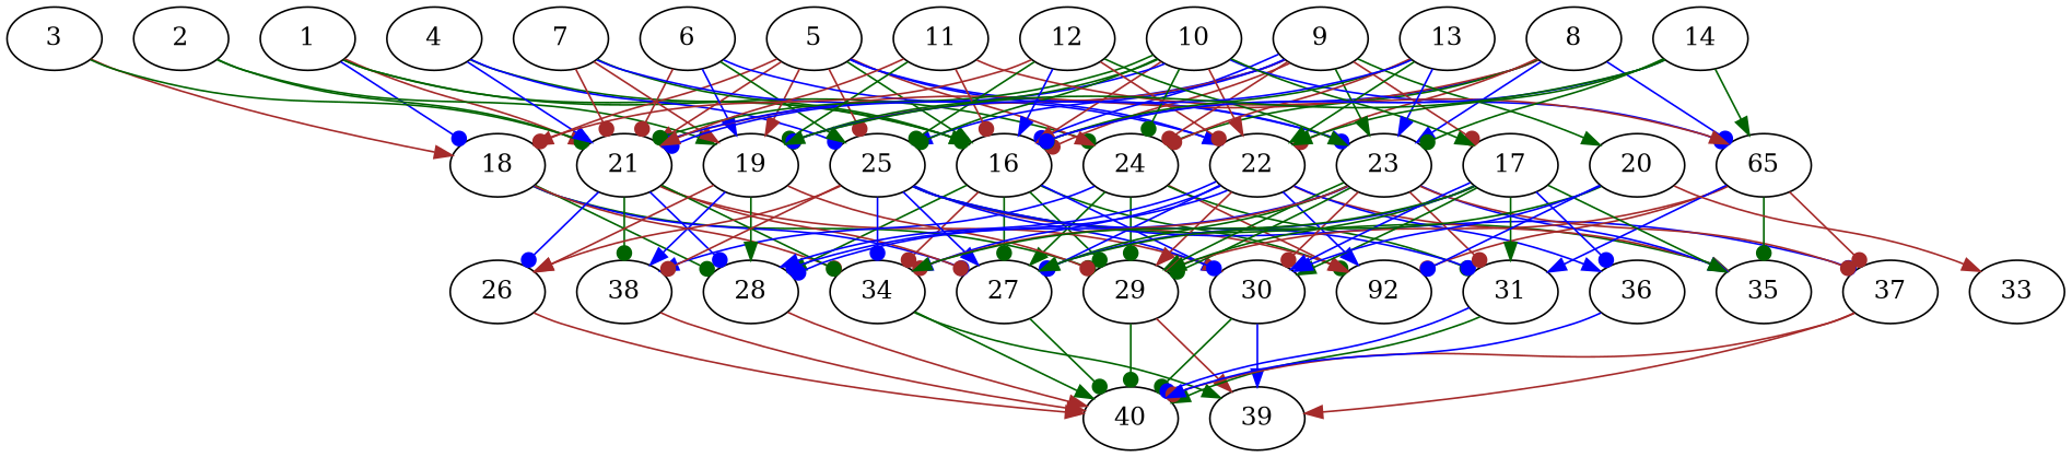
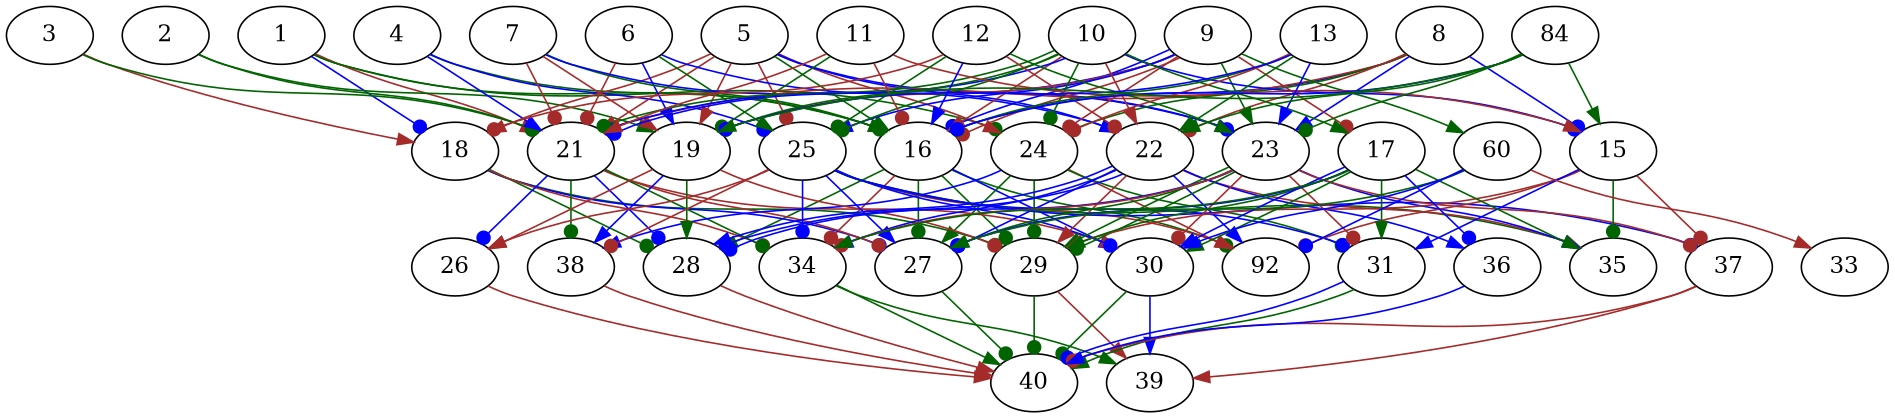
  digraph {
    node [alpha=0.04]
    edge [arrowhead=dot color=darkgreen]
    1 [alpha=0.03 expect_size=43071488]
    16 [alpha=0.15 expect_size=24721408]
    18 [alpha=0.16 expect_size=27437056]
    21 [expect_size=51968000]
    24 [alpha=0.09 expect_size=34960384]
    29 [alpha=0.02 expect_size=32606208]
    n7 [alpha=0.14 expect_size=46819328 label=92]
    27 [alpha=0.20 expect_size=45700096]
    28 [alpha=0.17 expect_size=41270272]
    30 [alpha=0.14 expect_size=45421568]
    34 [expect_size=22948864]
    26 [alpha=0.16 expect_size=9933824]
    38 [alpha=0.15 expect_size=49166336]
    31 [expect_size=37549056]
    40 [alpha=0.17 expect_size=45471744]
    39 [alpha=0.03 expect_size=41477120]
    2 [expect_size=48444416]
    19 [alpha=0.05 expect_size=28879872]
    3 [alpha=0.15 expect_size=17729536]
    4 [expect_size=46355456]
    25 [alpha=0.06 expect_size=28777472]
    35 [alpha=0.03 expect_size=43408384]
    37 [alpha=0.17 expect_size=49564672]
    5 [alpha=0.05 expect_size=27500544]
    22 [alpha=0.10 expect_size=24291328]
    23 [alpha=0.00 expect_size=15654912]
    36 [alpha=0.09 expect_size=11325440]
    6 [alpha=0.14 expect_size=33734656]
    7 [alpha=0.07 expect_size=37839872]
    8 [alpha=0.01 expect_size=36587520]
-   15 [alpha=0.12 expect_size=13022208 label=65]
+   15 [alpha=0.12 expect_size=13022208]
    9 [alpha=0.16 expect_size=24219648]
    17 [alpha=0.18 expect_size=10363904]
-   20 [alpha=0.17 expect_size=19563520]
+   20 [alpha=0.17 expect_size=19563520 label=60]
    33 [alpha=0.10 expect_size=22062080]
    10 [alpha=0.14 expect_size=22501376]
    11 [alpha=0.08 expect_size=47241216]
    12 [alpha=0.16 expect_size=6132736]
    13 [alpha=0.08 expect_size=16489472]
-   14 [alpha=0.17 expect_size=51419136]
+   14 [alpha=0.17 expect_size=51419136 label=84]
    1 -> 16 [arrowhead=normal]
    1 -> 18 [color=blue]
    1 -> 21 [arrowhead=normal color=brown]
    1 -> 24
    16 -> 29
    16 -> n7
    16 -> 27
    16 -> 28 [arrowhead=normal]
    16 -> 30 [arrowhead=normal color=blue]
    16 -> 34 [color=brown]
    18 -> 29
    18 -> 27 [color=blue]
    18 -> 28
    18 -> 34 [color=brown]
    21 -> 27 [color=brown]
    21 -> 28 [color=blue]
    21 -> 30 [arrowhead=normal color=brown]
    21 -> 34
    21 -> 26 [color=blue]
    21 -> 38
    24 -> 29
    24 -> n7 [arrowhead=normal color=brown]
    24 -> 27 [arrowhead=normal]
    24 -> 38 [arrowhead=normal color=blue]
    24 -> 31
    29 -> 40
    29 -> 39 [arrowhead=normal color=brown]
    27 -> 40
    28 -> 40 [arrowhead=normal color=brown]
    30 -> 40
    30 -> 39 [arrowhead=normal color=blue]
    34 -> 40 [arrowhead=normal]
    34 -> 39 [arrowhead=normal]
    26 -> 40 [arrowhead=normal color=brown]
    38 -> 40 [arrowhead=normal color=brown]
    31 -> 40 [color=blue]
    31 -> 40 [arrowhead=normal]
    2 -> 21
    2 -> 19 [arrowhead=normal]
    19 -> 29 [color=brown]
    19 -> 28 [arrowhead=normal]
    19 -> 26 [arrowhead=normal color=brown]
    19 -> 38 [arrowhead=normal color=blue]
    3 -> 18 [arrowhead=normal color=brown]
    3 -> 21
    4 -> 16
    4 -> 21 [arrowhead=normal color=blue]
    4 -> 25 [color=blue]
    25 -> n7 [arrowhead=normal color=brown]
    25 -> 27 [arrowhead=normal color=blue]
    25 -> 30 [color=blue]
    25 -> 34 [color=blue]
    25 -> 26 [arrowhead=normal color=brown]
    25 -> 38 [color=brown]
    25 -> 31 [color=blue]
    25 -> 35 [arrowhead=normal]
    25 -> 37 [color=blue]
    37 -> 40 [color=brown]
    37 -> 39 [arrowhead=normal color=brown]
    5 -> 16 [arrowhead=normal]
    5 -> 18 [arrowhead=normal color=brown]
    5 -> 21 [arrowhead=normal color=brown]
    5 -> 24 [arrowhead=normal color=brown]
    5 -> 19 [arrowhead=normal color=brown]
    5 -> 25 [color=brown]
    5 -> 22 [arrowhead=normal color=blue]
    5 -> 23 [color=blue]
    22 -> 29 [arrowhead=normal color=brown]
    22 -> n7 [arrowhead=normal color=blue]
    22 -> 27 [color=blue]
    22 -> 28 [arrowhead=normal color=blue]
    22 -> 28 [color=blue]
    22 -> 34 [arrowhead=normal color=blue]
    22 -> 35 [arrowhead=normal color=brown]
    22 -> 36 [arrowhead=normal color=blue]
    23 -> 29 [arrowhead=normal]
    23 -> 29
    23 -> 27 [arrowhead=normal]
    23 -> 28 [color=blue]
    23 -> 30 [color=brown]
    23 -> 34 [color=brown]
    23 -> 31 [color=brown]
    23 -> 35 [arrowhead=normal color=blue]
    23 -> 37 [color=brown]
    36 -> 40 [arrowhead=normal color=blue]
    6 -> 21 [color=brown]
    6 -> 19 [arrowhead=normal color=blue]
    6 -> 25 [arrowhead=normal]
    6 -> 23 [arrowhead=normal color=blue]
    7 -> 16 [arrowhead=normal]
    7 -> 21 [color=brown]
    7 -> 19 [arrowhead=normal color=brown]
    7 -> 22 [arrowhead=normal color=blue]
    8 -> 16 [color=blue]
    8 -> 21 [color=brown]
    8 -> 24
    8 -> 22 [color=brown]
    8 -> 23 [arrowhead=normal color=blue]
    8 -> 15 [color=blue]
    15 -> 29 [arrowhead=normal color=brown]
    15 -> n7 [color=brown]
    15 -> 31 [arrowhead=normal color=blue]
    15 -> 35
    15 -> 37 [color=brown]
    9 -> 16 [color=blue]
    9 -> 16 [color=brown]
    9 -> 21 [color=blue]
    9 -> 24 [color=brown]
    9 -> 19 [color=brown]
    9 -> 25 [arrowhead=normal color=blue]
    9 -> 23 [arrowhead=normal]
    9 -> 17 [color=brown]
    9 -> 20 [arrowhead=normal]
    17 -> 29 [arrowhead=normal]
    17 -> 27 [color=blue]
    17 -> 30 [arrowhead=normal color=blue]
    17 -> 30 [arrowhead=normal]
    17 -> 34 [arrowhead=normal]
    17 -> 31 [arrowhead=normal]
    17 -> 35 [arrowhead=normal]
    17 -> 36 [color=blue]
    20 -> n7 [color=blue]
    20 -> 27 [arrowhead=normal]
    20 -> 30 [arrowhead=normal color=blue]
    20 -> 33 [arrowhead=normal color=brown]
    10 -> 16 [arrowhead=normal color=brown]
    10 -> 21
    10 -> 21 [color=blue]
    10 -> 24
    10 -> 19
    10 -> 25
    10 -> 22 [arrowhead=normal color=brown]
    10 -> 15 [color=blue]
    10 -> 17 [arrowhead=normal]
    11 -> 16 [color=brown]
    11 -> 21 [arrowhead=normal color=brown]
    11 -> 19
    11 -> 15 [arrowhead=normal color=brown]
    12 -> 16 [arrowhead=normal color=blue]
    12 -> 18 [color=brown]
    12 -> 25
    12 -> 22 [color=brown]
    12 -> 23 [arrowhead=normal]
    13 -> 16
    13 -> 24 [color=brown]
    13 -> 19 [color=blue]
    13 -> 22 [arrowhead=normal]
    13 -> 23 [arrowhead=normal color=blue]
    14 -> 16 [color=blue]
    14 -> 19 [arrowhead=normal]
    14 -> 22 [arrowhead=normal]
    14 -> 23
    14 -> 15 [arrowhead=normal]
  }
